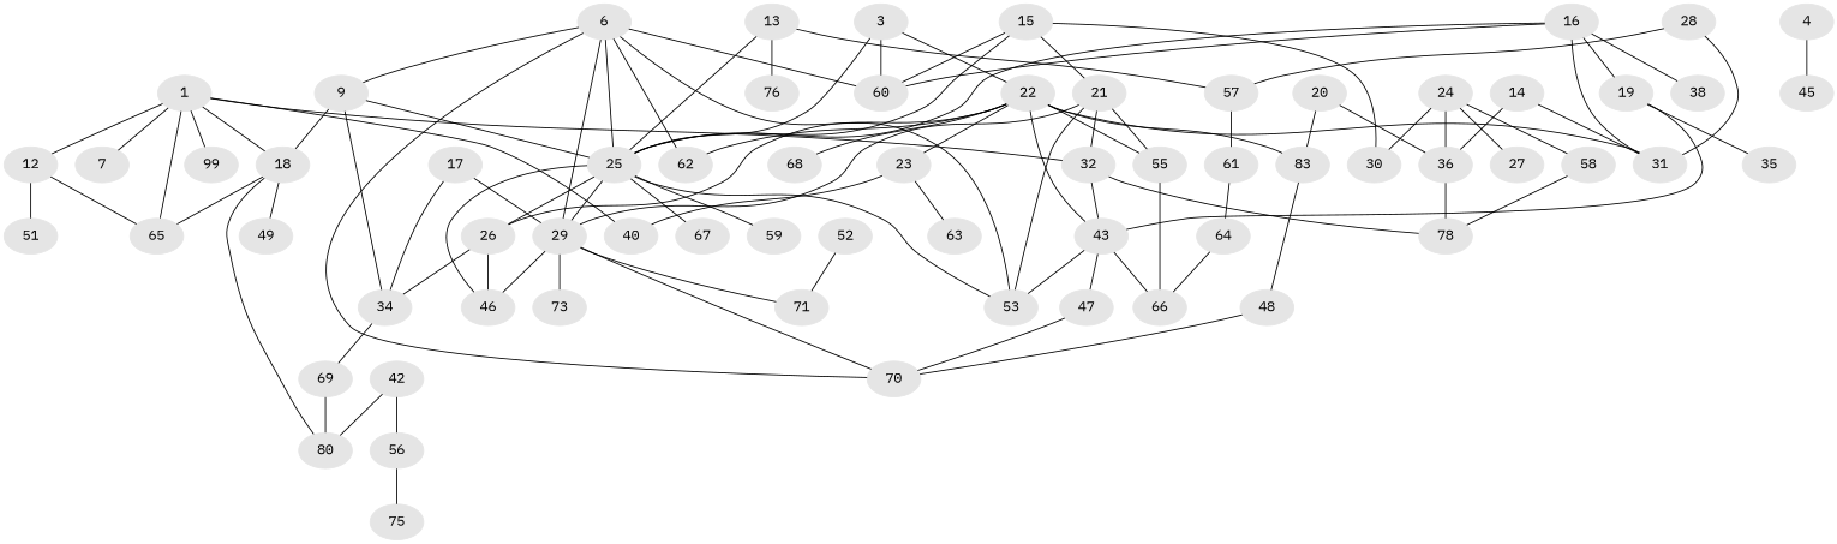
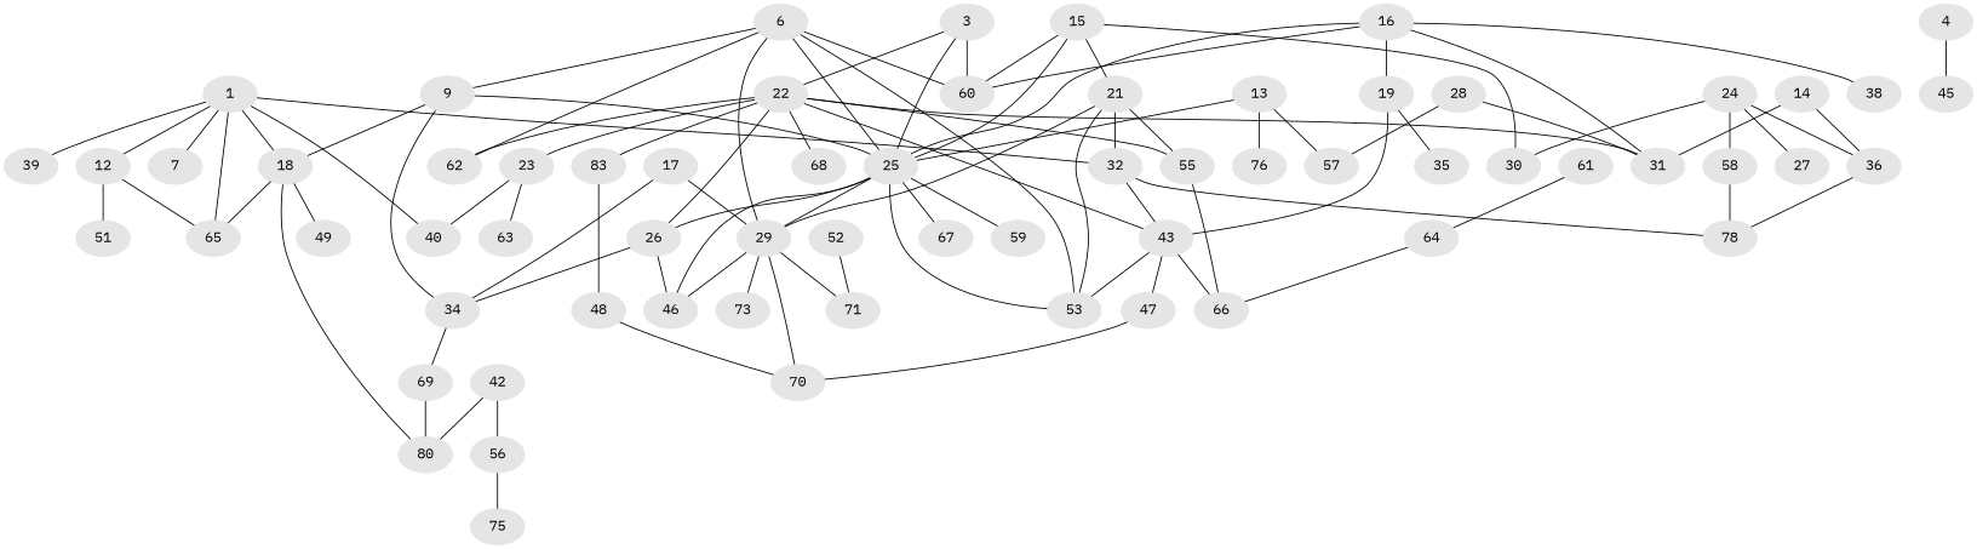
  graph {
    fontname="IBM Plex Mono"
    node [color=gray90 fontname="IBM Plex Mono" style=filled]
    edge [fontname="IBM Plex Mono" weight=1.0]
    1
    7
    12
    18
    32
-   39 [label=99]
+   39
    40
    65
    51
    49
    80
    43
    78
    3
    22
    25
    60
    62
    31
    n20 [label=83]
    55
    23
    26
    68
    29
    53
    46
    59
    67
    4
    45
    6
    9
    70
    34
    71
    73
    69
    13
    57
    76
    61
    14
    36
    15
    21
    30
    16
    19
    38
    35
    17
    47
    66
-   20
    48
    63
    24
    27
    58
    28
    42
    56
    75
    52
    64
    1 -- 7
    1 -- 12
    1 -- 18
    1 -- 32
    1 -- 39
    1 -- 40
    1 -- 65 [weight=2.0]
    12 -- 65
    12 -- 51
    18 -- 65
    18 -- 49
    18 -- 80
    32 -- 43
    32 -- 78
    43 -- 53
    43 -- 47
    43 -- 66
    3 -- 22
    3 -- 25
    3 -- 60 [weight=3.0]
    22 -- 43
    22 -- 62 [weight=2.0]
    22 -- 31
    22 -- n20
    22 -- 55
    22 -- 23
    22 -- 26
    22 -- 68
    25 -- 26 [weight=2.0]
    25 -- 29
    25 -- 53
    25 -- 46
    25 -- 59
    25 -- 67
    n20 -- 48
    55 -- 66
    23 -- 40
    23 -- 63
    26 -- 46
    26 -- 34
    29 -- 46
    29 -- 70
    29 -- 71
    29 -- 73
    4 -- 45
    6 -- 25
    6 -- 60
    6 -- 62
    6 -- 29
    6 -- 53
    6 -- 9
-   6 -- 70
    9 -- 18
    9 -- 25
    9 -- 34
    34 -- 69
    69 -- 80
    13 -- 25
    13 -- 57
    13 -- 76
-   57 -- 61
    61 -- 64
    14 -- 31
    14 -- 36
    36 -- 78
    15 -- 25
    15 -- 60
    15 -- 21
    15 -- 30
    21 -- 32
    21 -- 55
    21 -- 29
    21 -- 53
    16 -- 25
    16 -- 60
    16 -- 31
    16 -- 19
    16 -- 38
    19 -- 43
    19 -- 35
    17 -- 29
    17 -- 34
    47 -- 70
-   20 -- n20
-   20 -- 36 [weight=2.0]
    48 -- 70
    24 -- 36
    24 -- 30
    24 -- 27
    24 -- 58
    58 -- 78
    28 -- 31
    28 -- 57
    42 -- 80
    42 -- 56
    56 -- 75
    52 -- 71
    64 -- 66
  }
